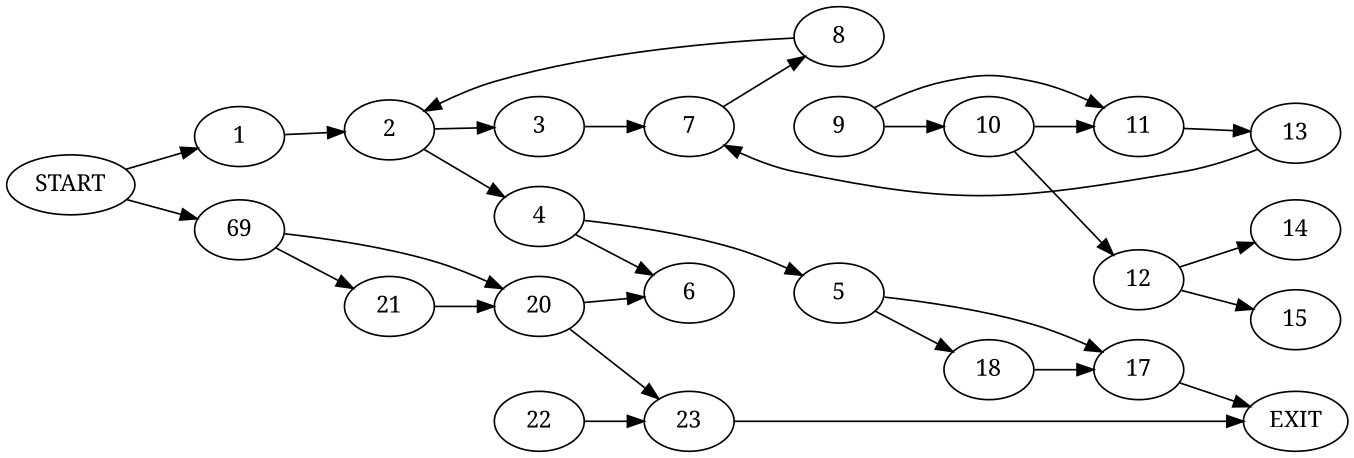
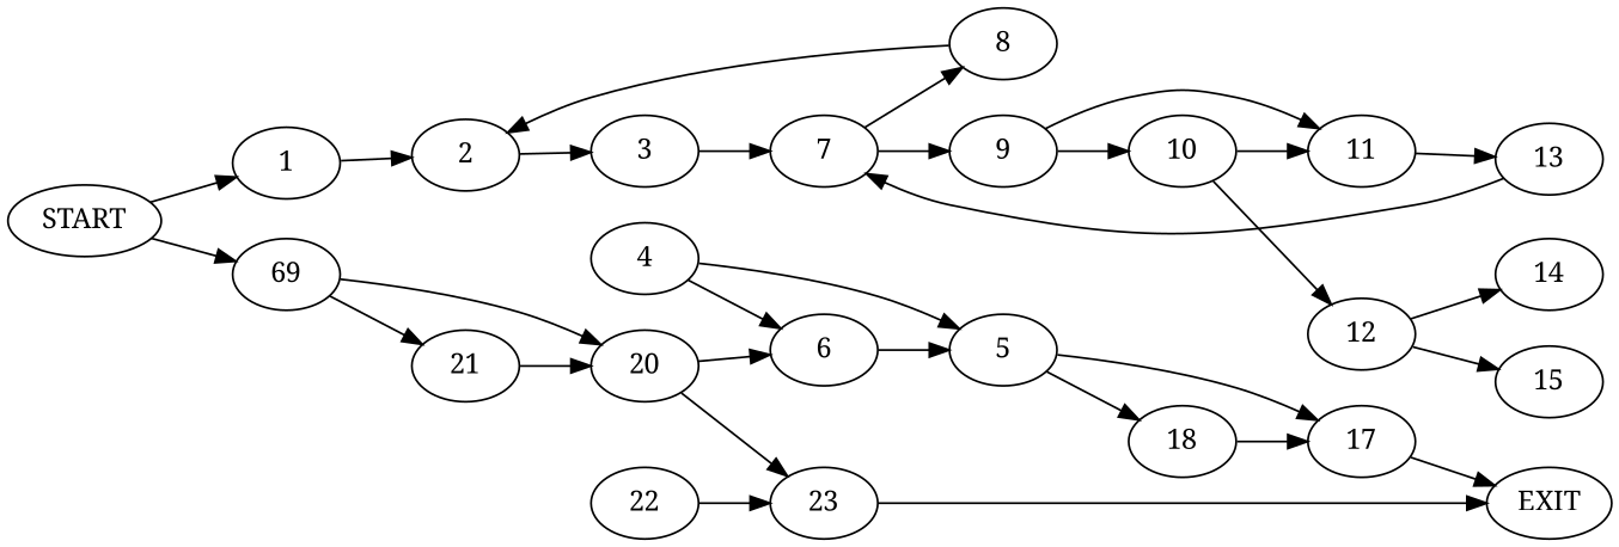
  digraph {
    fontname="Noto Serif"
    rankdir=LR
    node [fontname="Noto Serif"]
    edge [fontname="Noto Serif"]
    n1 [label=START]
    1
    n3 [label=69]
    2
    20
    21
    n7 [label=EXIT]
    3
    4
    7
    5
    6
    8
    9
    17
    18
    10
    11
    12
    13
    14
    15
    23
    22
    n1 -> 1
    n1 -> n3
    1 -> 2
    n3 -> 20
    n3 -> 21
    2 -> 3
-   2 -> 4
    20 -> 6
    20 -> 23
    21 -> 20
    3 -> 7
    4 -> 5
    4 -> 6
    7 -> 8
+   7 -> 9
    5 -> 17
    5 -> 18
+   6 -> 5
    8 -> 2
    9 -> 10
    9 -> 11
    17 -> n7
    18 -> 17
    10 -> 11
    10 -> 12
    11 -> 13
    12 -> 14
    12 -> 15
    13 -> 7
    23 -> n7
    22 -> 23
  }
